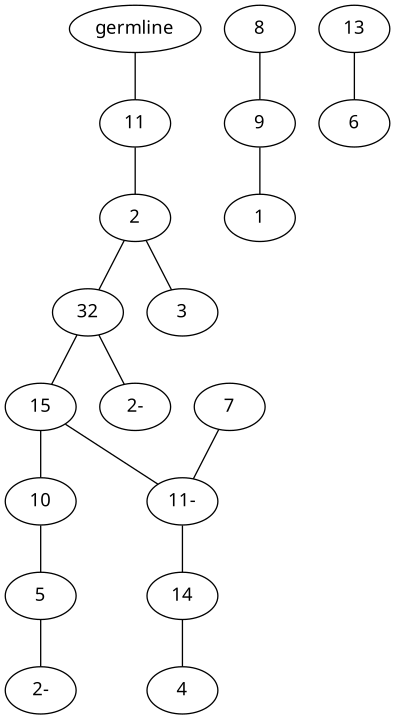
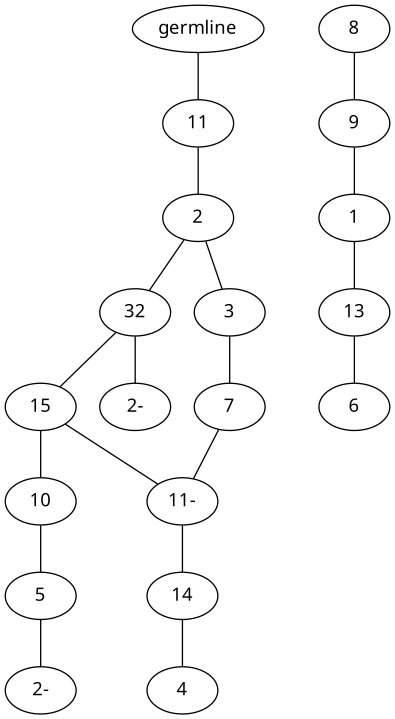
  graph {
    fontname="Noto Sans"
    node [fontname="Noto Sans"]
    edge [fontname="Noto Sans"]
    n1 [label=germline]
    n2 [label=11]
    n3 [label=2]
    n4 [label=32]
    n5 [label=3]
    n6 [label=15]
    n7 [label="2-"]
    n8 [label=7]
    n9 [label=10]
    n10 [label="11-"]
    n11 [label=5]
    n12 [label=14]
    n13 [label="2-"]
    n14 [label=4]
    n15 [label=8]
    n16 [label=9]
    n17 [label=1]
    n18 [label=13]
    n19 [label=6]
    n1 -- n2
    n2 -- n3
    n3 -- n4
    n3 -- n5
    n4 -- n6
    n4 -- n7
+   n5 -- n8
    n6 -- n9
    n6 -- n10
    n8 -- n10
    n9 -- n11
    n10 -- n12
    n11 -- n13
    n12 -- n14
    n15 -- n16
    n16 -- n17
+   n17 -- n18
    n18 -- n19
  }
